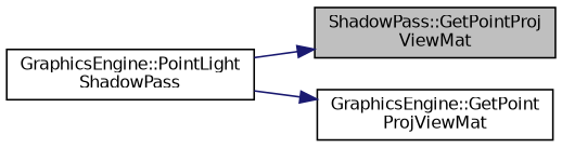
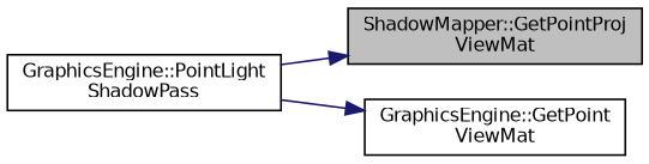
  digraph {
    rankdir=RL
    node [color=black fillcolor=white fontname=Helvetica fontsize=10 shape=record style=filled]
    edge [color=midnightblue dir=back fontname=Helvetica fontsize=10 labelfontname=Helvetica labelfontsize=10 style=solid]
-   n1 [fillcolor=grey75 fontcolor=black height=0.2 label="ShadowPass::GetPointProj\lViewMat" width=0.4]
+   n1 [fillcolor=grey75 fontcolor=black height=0.2 label="ShadowMapper::GetPointProj\lViewMat" width=0.4]
    n2 [height=0.2 label="GraphicsEngine::PointLight\lShadowPass" width=0.4]
-   n3 [height=0.2 label="GraphicsEngine::GetPoint\lProjViewMat" width=0.4]
+   n3 [height=0.2 label="GraphicsEngine::GetPoint\lViewMat" width=0.4]
    n1 -> n2
    n3 -> n2
  }
